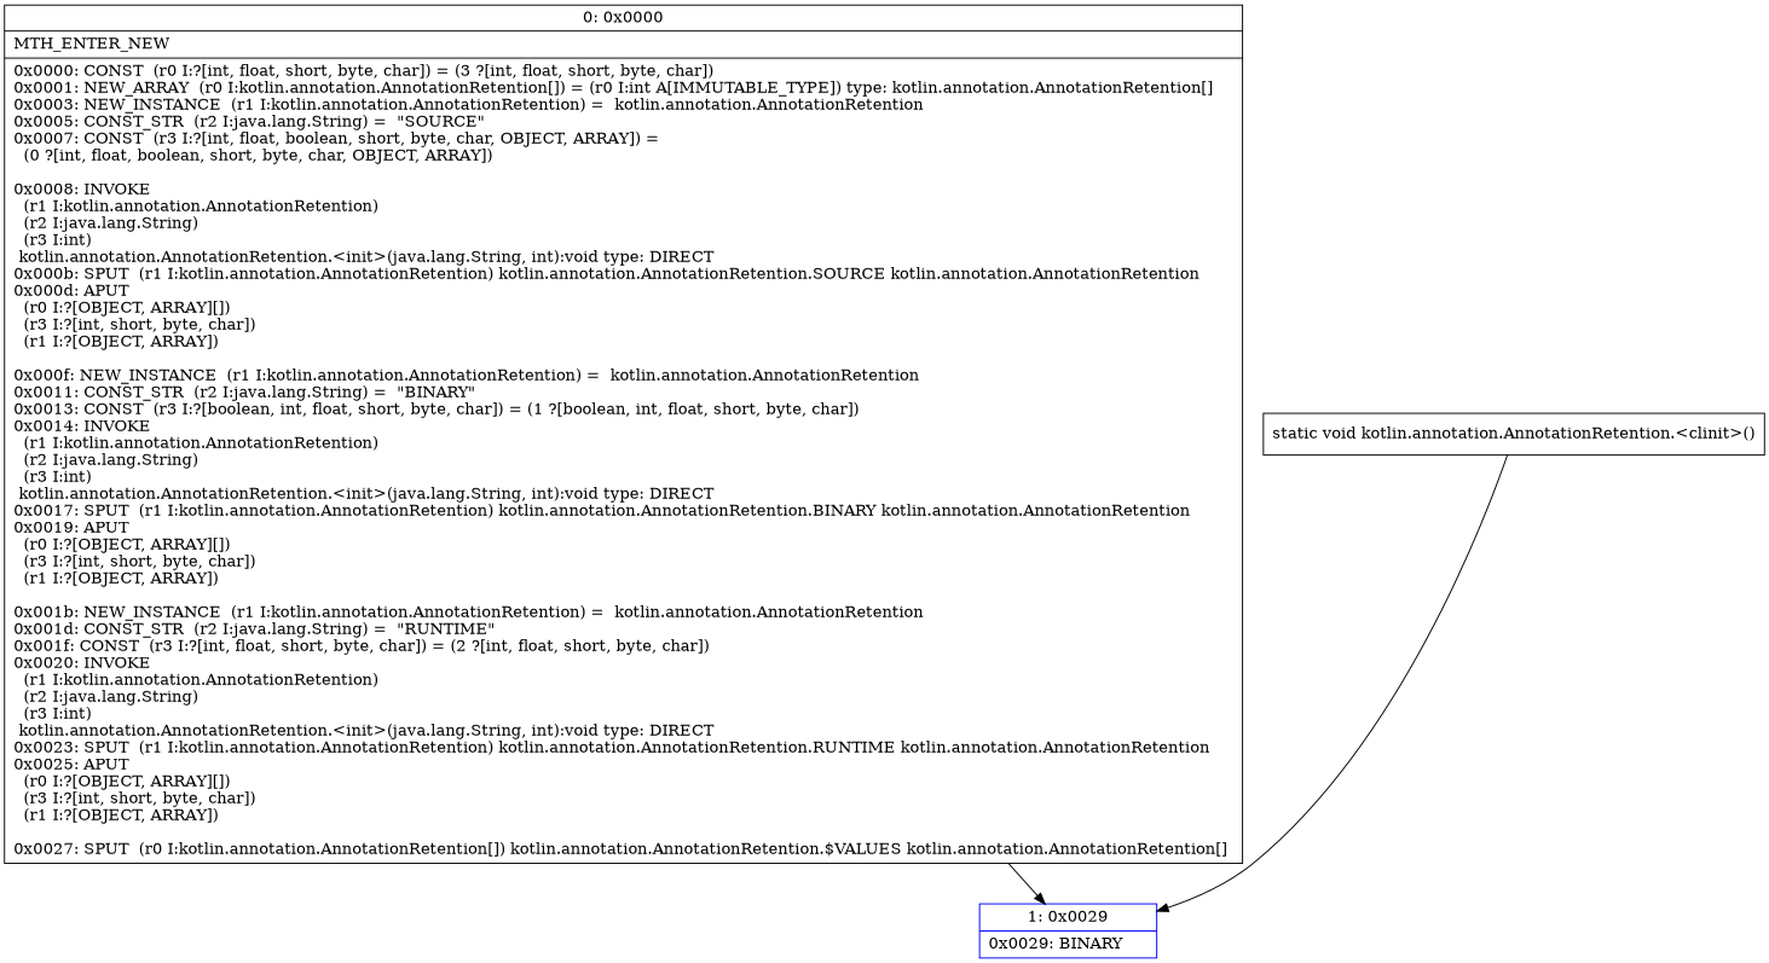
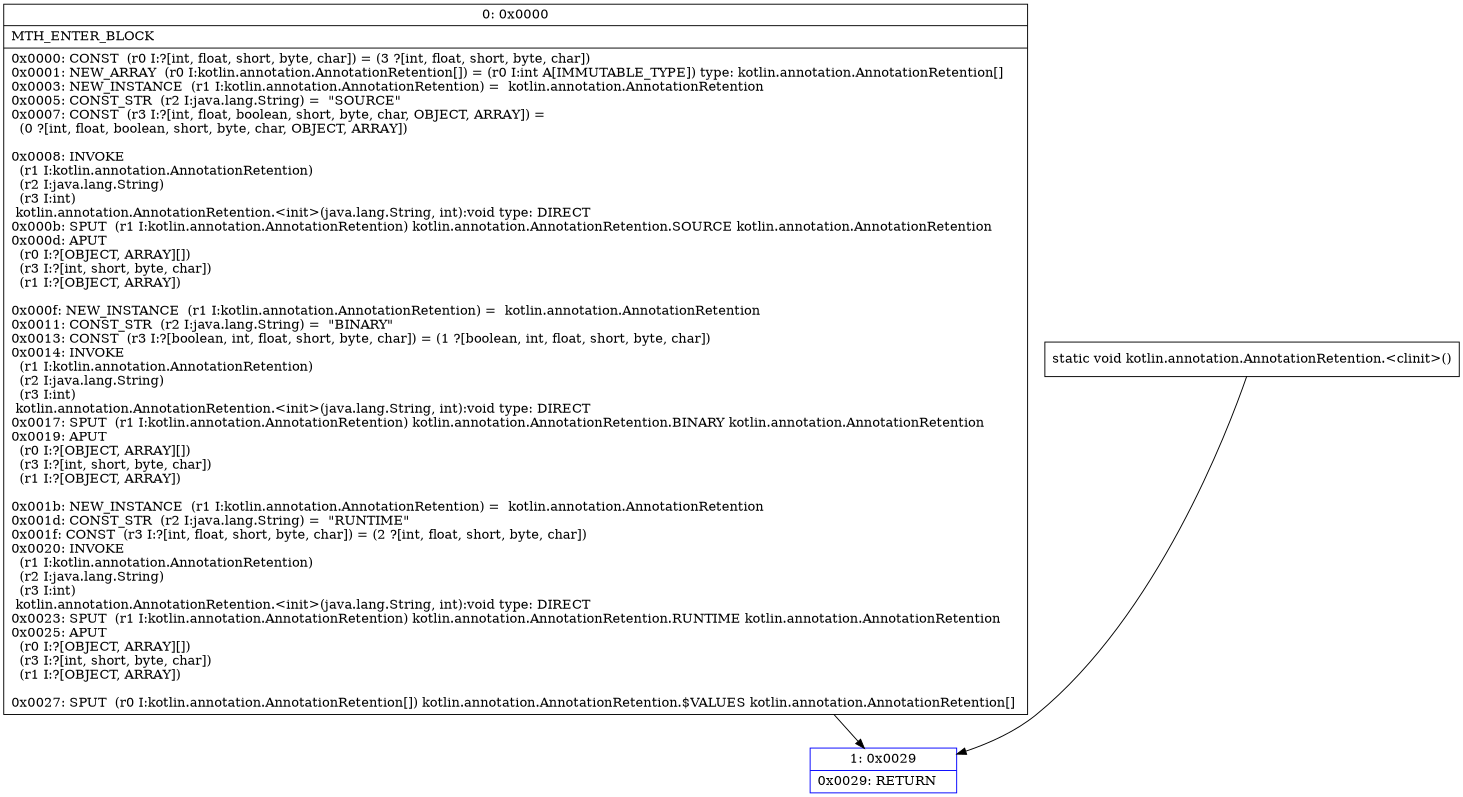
  digraph {
    node [color=black shape=record]
    edge [style=solid]
-   n1 [label="{0\:\ 0x0000|MTH_ENTER_NEW\l|0x0000: CONST  (r0 I:?[int, float, short, byte, char]) = (3 ?[int, float, short, byte, char]) \l0x0001: NEW_ARRAY  (r0 I:kotlin.annotation.AnnotationRetention[]) = (r0 I:int A[IMMUTABLE_TYPE]) type: kotlin.annotation.AnnotationRetention[] \l0x0003: NEW_INSTANCE  (r1 I:kotlin.annotation.AnnotationRetention) =  kotlin.annotation.AnnotationRetention \l0x0005: CONST_STR  (r2 I:java.lang.String) =  \"SOURCE\" \l0x0007: CONST  (r3 I:?[int, float, boolean, short, byte, char, OBJECT, ARRAY]) = \l  (0 ?[int, float, boolean, short, byte, char, OBJECT, ARRAY])\l \l0x0008: INVOKE  \l  (r1 I:kotlin.annotation.AnnotationRetention)\l  (r2 I:java.lang.String)\l  (r3 I:int)\l kotlin.annotation.AnnotationRetention.\<init\>(java.lang.String, int):void type: DIRECT \l0x000b: SPUT  (r1 I:kotlin.annotation.AnnotationRetention) kotlin.annotation.AnnotationRetention.SOURCE kotlin.annotation.AnnotationRetention \l0x000d: APUT  \l  (r0 I:?[OBJECT, ARRAY][])\l  (r3 I:?[int, short, byte, char])\l  (r1 I:?[OBJECT, ARRAY])\l \l0x000f: NEW_INSTANCE  (r1 I:kotlin.annotation.AnnotationRetention) =  kotlin.annotation.AnnotationRetention \l0x0011: CONST_STR  (r2 I:java.lang.String) =  \"BINARY\" \l0x0013: CONST  (r3 I:?[boolean, int, float, short, byte, char]) = (1 ?[boolean, int, float, short, byte, char]) \l0x0014: INVOKE  \l  (r1 I:kotlin.annotation.AnnotationRetention)\l  (r2 I:java.lang.String)\l  (r3 I:int)\l kotlin.annotation.AnnotationRetention.\<init\>(java.lang.String, int):void type: DIRECT \l0x0017: SPUT  (r1 I:kotlin.annotation.AnnotationRetention) kotlin.annotation.AnnotationRetention.BINARY kotlin.annotation.AnnotationRetention \l0x0019: APUT  \l  (r0 I:?[OBJECT, ARRAY][])\l  (r3 I:?[int, short, byte, char])\l  (r1 I:?[OBJECT, ARRAY])\l \l0x001b: NEW_INSTANCE  (r1 I:kotlin.annotation.AnnotationRetention) =  kotlin.annotation.AnnotationRetention \l0x001d: CONST_STR  (r2 I:java.lang.String) =  \"RUNTIME\" \l0x001f: CONST  (r3 I:?[int, float, short, byte, char]) = (2 ?[int, float, short, byte, char]) \l0x0020: INVOKE  \l  (r1 I:kotlin.annotation.AnnotationRetention)\l  (r2 I:java.lang.String)\l  (r3 I:int)\l kotlin.annotation.AnnotationRetention.\<init\>(java.lang.String, int):void type: DIRECT \l0x0023: SPUT  (r1 I:kotlin.annotation.AnnotationRetention) kotlin.annotation.AnnotationRetention.RUNTIME kotlin.annotation.AnnotationRetention \l0x0025: APUT  \l  (r0 I:?[OBJECT, ARRAY][])\l  (r3 I:?[int, short, byte, char])\l  (r1 I:?[OBJECT, ARRAY])\l \l0x0027: SPUT  (r0 I:kotlin.annotation.AnnotationRetention[]) kotlin.annotation.AnnotationRetention.$VALUES kotlin.annotation.AnnotationRetention[] \l}"]
-   n2 [color=blue label="{1\:\ 0x0029|0x0029: BINARY   \l}"]
+   n1 [label="{0\:\ 0x0000|MTH_ENTER_BLOCK\l|0x0000: CONST  (r0 I:?[int, float, short, byte, char]) = (3 ?[int, float, short, byte, char]) \l0x0001: NEW_ARRAY  (r0 I:kotlin.annotation.AnnotationRetention[]) = (r0 I:int A[IMMUTABLE_TYPE]) type: kotlin.annotation.AnnotationRetention[] \l0x0003: NEW_INSTANCE  (r1 I:kotlin.annotation.AnnotationRetention) =  kotlin.annotation.AnnotationRetention \l0x0005: CONST_STR  (r2 I:java.lang.String) =  \"SOURCE\" \l0x0007: CONST  (r3 I:?[int, float, boolean, short, byte, char, OBJECT, ARRAY]) = \l  (0 ?[int, float, boolean, short, byte, char, OBJECT, ARRAY])\l \l0x0008: INVOKE  \l  (r1 I:kotlin.annotation.AnnotationRetention)\l  (r2 I:java.lang.String)\l  (r3 I:int)\l kotlin.annotation.AnnotationRetention.\<init\>(java.lang.String, int):void type: DIRECT \l0x000b: SPUT  (r1 I:kotlin.annotation.AnnotationRetention) kotlin.annotation.AnnotationRetention.SOURCE kotlin.annotation.AnnotationRetention \l0x000d: APUT  \l  (r0 I:?[OBJECT, ARRAY][])\l  (r3 I:?[int, short, byte, char])\l  (r1 I:?[OBJECT, ARRAY])\l \l0x000f: NEW_INSTANCE  (r1 I:kotlin.annotation.AnnotationRetention) =  kotlin.annotation.AnnotationRetention \l0x0011: CONST_STR  (r2 I:java.lang.String) =  \"BINARY\" \l0x0013: CONST  (r3 I:?[boolean, int, float, short, byte, char]) = (1 ?[boolean, int, float, short, byte, char]) \l0x0014: INVOKE  \l  (r1 I:kotlin.annotation.AnnotationRetention)\l  (r2 I:java.lang.String)\l  (r3 I:int)\l kotlin.annotation.AnnotationRetention.\<init\>(java.lang.String, int):void type: DIRECT \l0x0017: SPUT  (r1 I:kotlin.annotation.AnnotationRetention) kotlin.annotation.AnnotationRetention.BINARY kotlin.annotation.AnnotationRetention \l0x0019: APUT  \l  (r0 I:?[OBJECT, ARRAY][])\l  (r3 I:?[int, short, byte, char])\l  (r1 I:?[OBJECT, ARRAY])\l \l0x001b: NEW_INSTANCE  (r1 I:kotlin.annotation.AnnotationRetention) =  kotlin.annotation.AnnotationRetention \l0x001d: CONST_STR  (r2 I:java.lang.String) =  \"RUNTIME\" \l0x001f: CONST  (r3 I:?[int, float, short, byte, char]) = (2 ?[int, float, short, byte, char]) \l0x0020: INVOKE  \l  (r1 I:kotlin.annotation.AnnotationRetention)\l  (r2 I:java.lang.String)\l  (r3 I:int)\l kotlin.annotation.AnnotationRetention.\<init\>(java.lang.String, int):void type: DIRECT \l0x0023: SPUT  (r1 I:kotlin.annotation.AnnotationRetention) kotlin.annotation.AnnotationRetention.RUNTIME kotlin.annotation.AnnotationRetention \l0x0025: APUT  \l  (r0 I:?[OBJECT, ARRAY][])\l  (r3 I:?[int, short, byte, char])\l  (r1 I:?[OBJECT, ARRAY])\l \l0x0027: SPUT  (r0 I:kotlin.annotation.AnnotationRetention[]) kotlin.annotation.AnnotationRetention.$VALUES kotlin.annotation.AnnotationRetention[] \l}"]
+   n2 [color=blue label="{1\:\ 0x0029|0x0029: RETURN   \l}"]
    n3 [label="{static void kotlin.annotation.AnnotationRetention.\<clinit\>() }"]
    n1 -> n2
    n3 -> n2
  }
